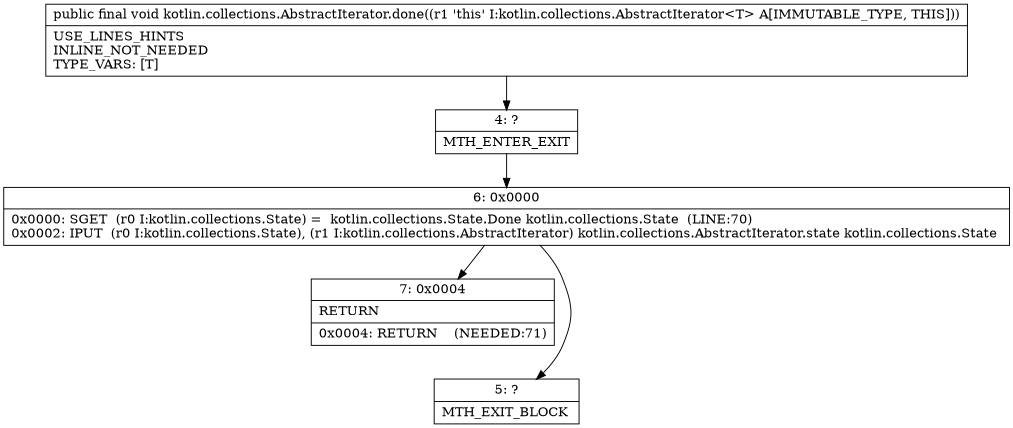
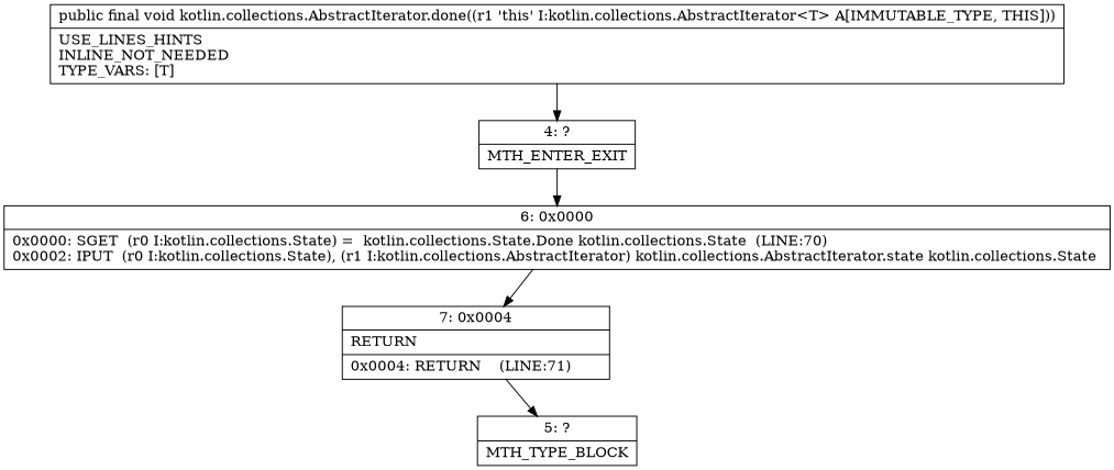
  digraph {
    node [shape=record]
    n1 [label="{4\:\ ?|MTH_ENTER_EXIT\l}"]
    n2 [label="{6\:\ 0x0000|0x0000: SGET  (r0 I:kotlin.collections.State) =  kotlin.collections.State.Done kotlin.collections.State  (LINE:70)\l0x0002: IPUT  (r0 I:kotlin.collections.State), (r1 I:kotlin.collections.AbstractIterator) kotlin.collections.AbstractIterator.state kotlin.collections.State \l}"]
-   n3 [label="{7\:\ 0x0004|RETURN\l|0x0004: RETURN    (NEEDED:71)\l}"]
-   n4 [label="{5\:\ ?|MTH_EXIT_BLOCK\l}"]
+   n3 [label="{7\:\ 0x0004|RETURN\l|0x0004: RETURN    (LINE:71)\l}"]
+   n4 [label="{5\:\ ?|MTH_TYPE_BLOCK\l}"]
    n5 [label="{public final void kotlin.collections.AbstractIterator.done((r1 'this' I:kotlin.collections.AbstractIterator\<T\> A[IMMUTABLE_TYPE, THIS]))  | USE_LINES_HINTS\lINLINE_NOT_NEEDED\lTYPE_VARS: [T]\l}"]
    n1 -> n2
    n2 -> n3
-   n2 -> n4
+   n3 -> n4
    n5 -> n1
  }
